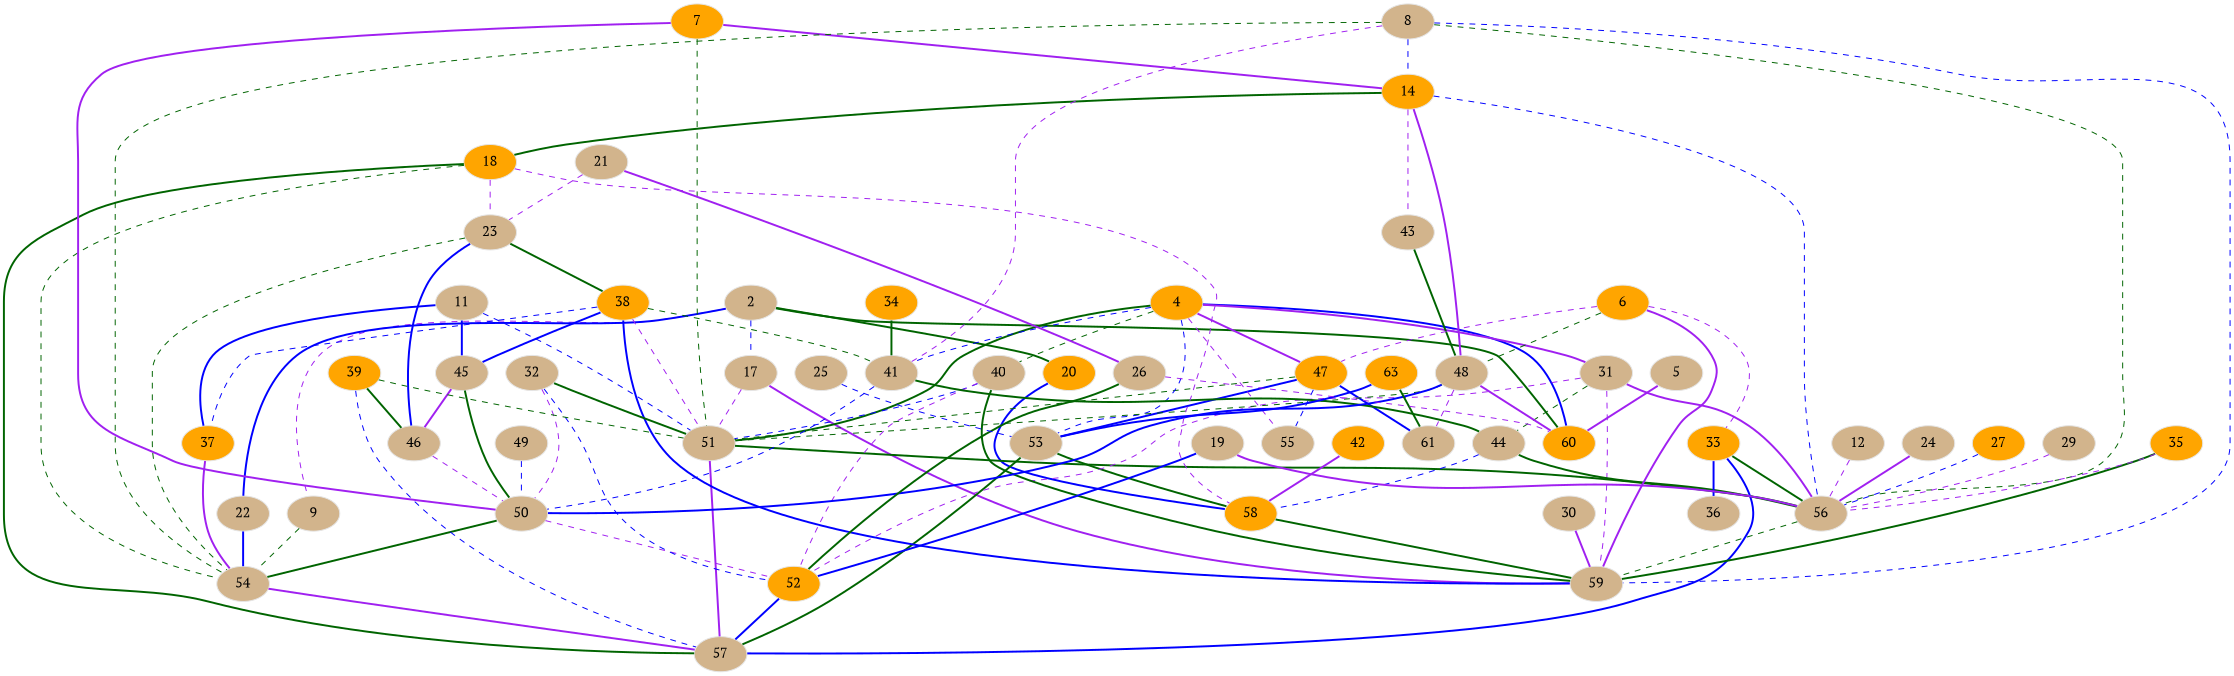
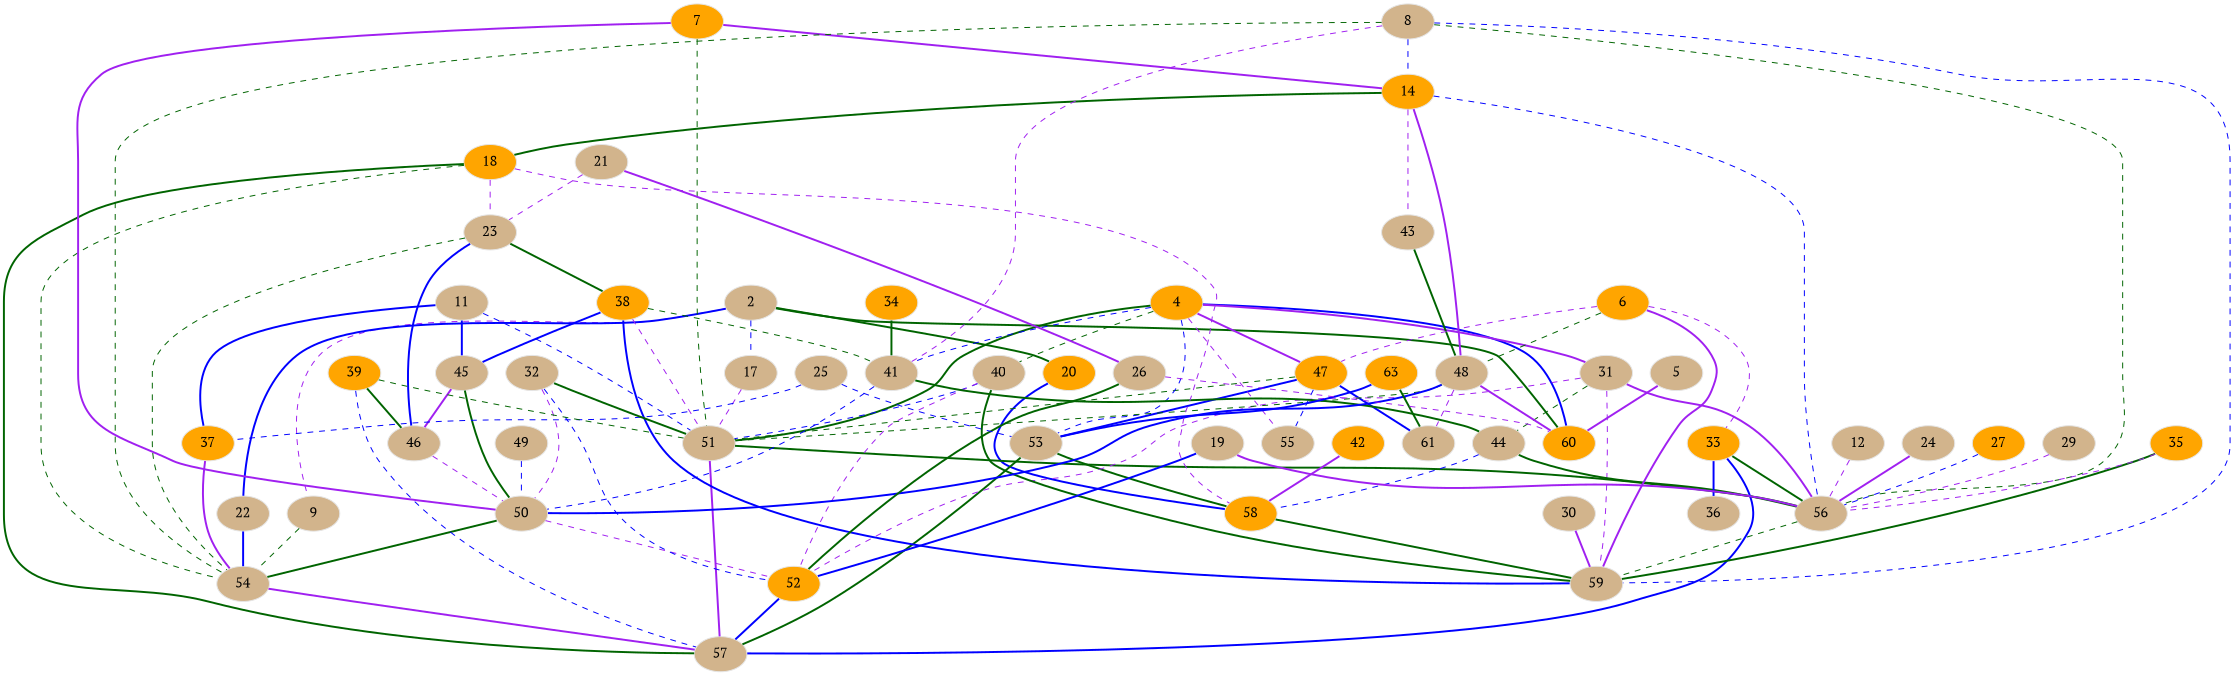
  graph {
    fontname="PT Serif"
    node [color=gray90 fillcolor=tan fontname="PT Serif" style=filled]
    edge [color=purple fontname="PT Serif" style=bold weight=1.0]
    2
    9
    17
    20 [fillcolor=orange]
    22
    60 [fillcolor=orange]
    54
    51
    59
    58 [fillcolor=orange]
    47 [fillcolor=orange]
    53
    55
    61
    4 [fillcolor=orange]
    31
    40
    41
    14 [fillcolor=orange]
    48
    56
    18 [fillcolor=orange]
    43
    52 [fillcolor=orange]
    44
    50
    57
    5
    6 [fillcolor=orange]
    33 [fillcolor=orange]
    36
    7 [fillcolor=orange]
    8
    11
    37 [fillcolor=orange]
    45
    46
    12
    n39 [fillcolor=orange label=63]
    23
    38 [fillcolor=orange]
    19
    21
    26
    24
    25
    27 [fillcolor=orange]
    29
    30
    32
    34 [fillcolor=orange]
    35 [fillcolor=orange]
    39 [fillcolor=orange]
    42 [fillcolor=orange]
    49
    2 -- 9 [style=dashed]
    2 -- 17 [color=blue style=dashed]
    2 -- 20 [color=darkgreen]
    2 -- 22 [color=blue]
    2 -- 60 [color=darkgreen]
    9 -- 54 [color=darkgreen style=dashed]
    17 -- 51 [style=dashed weight=2.0]
-   17 -- 59
    20 -- 58 [color=blue]
    22 -- 54 [color=blue]
    54 -- 57
    51 -- 56 [color=darkgreen]
    51 -- 57
    58 -- 59 [color=darkgreen]
    47 -- 51 [color=darkgreen style=dashed]
    47 -- 53 [color=blue]
    47 -- 55 [color=blue style=dashed]
    47 -- 61 [color=blue]
    53 -- 58 [color=darkgreen]
    53 -- 57 [color=darkgreen]
    4 -- 60 [color=blue]
    4 -- 51 [color=darkgreen]
    4 -- 47 [weight=2.0]
    4 -- 53 [color=blue style=dashed]
    4 -- 55 [style=dashed]
    4 -- 31
    4 -- 40 [color=darkgreen style=dashed]
    4 -- 41 [color=blue style=dashed]
    31 -- 59 [style=dashed]
    31 -- 56
    31 -- 52 [style=dashed]
    31 -- 44 [color=darkgreen style=dashed]
    40 -- 51 [color=blue style=dashed]
    40 -- 59 [color=darkgreen]
    40 -- 52 [style=dashed]
    41 -- 44 [color=darkgreen]
    41 -- 50 [color=blue style=dashed]
    14 -- 48
    14 -- 56 [color=blue style=dashed]
    14 -- 18 [color=darkgreen]
    14 -- 43 [style=dashed]
    48 -- 60
    48 -- 51 [color=darkgreen style=dashed]
    48 -- 61 [style=dashed]
    48 -- 50 [color=blue weight=2.0]
    56 -- 59 [color=darkgreen style=dashed]
    18 -- 54 [color=darkgreen style=dashed]
    18 -- 58 [style=dashed]
    18 -- 57 [color=darkgreen]
    18 -- 23 [style=dashed]
    43 -- 48 [color=darkgreen]
    52 -- 57 [color=blue weight=2.0]
    44 -- 58 [color=blue style=dashed]
    44 -- 56 [color=darkgreen]
    50 -- 54 [color=darkgreen weight=2.0]
    50 -- 52 [style=dashed]
    5 -- 60
    6 -- 59
    6 -- 47 [style=dashed]
    6 -- 48 [color=darkgreen style=dashed]
    6 -- 33 [style=dashed]
    33 -- 56 [color=darkgreen]
    33 -- 57 [color=blue]
    33 -- 36 [color=blue]
    7 -- 51 [color=darkgreen style=dashed]
    7 -- 14
    7 -- 50
    8 -- 54 [color=darkgreen style=dashed]
    8 -- 59 [color=blue style=dashed]
    8 -- 41 [style=dashed]
    8 -- 14 [color=blue style=dashed]
    8 -- 56 [color=darkgreen style=dashed]
    11 -- 51 [color=blue style=dashed]
    11 -- 37 [color=blue]
    11 -- 45 [color=blue]
    37 -- 54
    45 -- 50 [color=darkgreen]
    45 -- 46
    46 -- 50 [style=dashed]
    12 -- 56 [style=dashed]
    n39 -- 53 [color=blue]
    n39 -- 61 [color=darkgreen]
    23 -- 54 [color=darkgreen style=dashed]
    23 -- 46 [color=blue]
    23 -- 38 [color=darkgreen]
    38 -- 51 [style=dashed weight=2.0]
    38 -- 59 [color=blue]
    38 -- 41 [color=darkgreen style=dashed]
    38 -- 45 [color=blue]
    19 -- 56
    19 -- 52 [color=blue]
    21 -- 23 [style=dashed]
    21 -- 26
    26 -- 60 [style=dashed]
    26 -- 52 [color=darkgreen]
    24 -- 56
    25 -- 53 [color=blue style=dashed]
-   38 -- 37 [color=blue style=dashed]
+   25 -- 37 [color=blue style=dashed]
    27 -- 56 [color=blue style=dashed]
    29 -- 56 [style=dashed]
    30 -- 59
    32 -- 51 [color=darkgreen]
    32 -- 52 [color=blue style=dashed]
    32 -- 50 [style=dashed]
    34 -- 41 [color=darkgreen]
    35 -- 59 [color=darkgreen]
    35 -- 56 [style=dashed]
    39 -- 51 [color=darkgreen style=dashed]
    39 -- 57 [color=blue style=dashed]
    39 -- 46 [color=darkgreen]
    42 -- 58
    49 -- 50 [color=blue style=dashed]
  }
